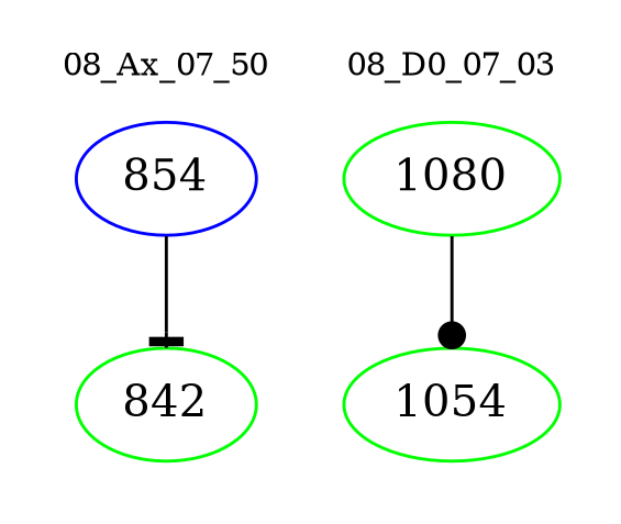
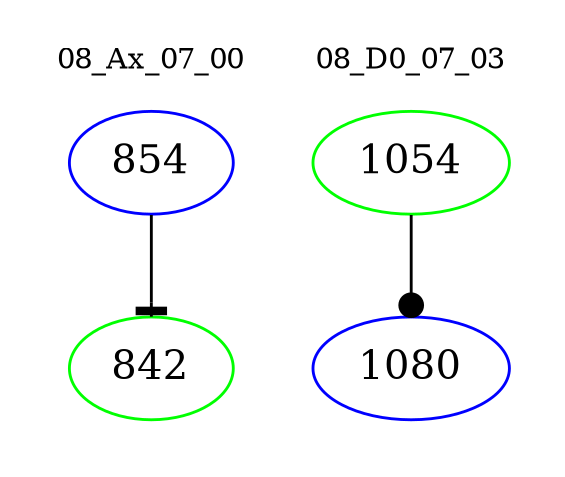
  digraph {
    node [color=blue]
    edge [color=black]
    n1 [label=854]
    n2 [color=green label=842]
-   n3 [color=green label=1080]
+   n3 [label=1080]
    n4 [color=green label=1054]
    subgraph cluster_1 {
      color=white
      fontsize=10
-     label="08_Ax_07_50"
+     label="08_Ax_07_00"
      n1
      n2
    }
    subgraph cluster_2 {
      color=white
      fontsize=10
      label="08_D0_07_03"
      n3
      n4
    }
    n1 -> n2 [arrowhead=tee]
-   n3 -> n4 [arrowhead=dot]
+   n4 -> n3 [arrowhead=dot]
  }
